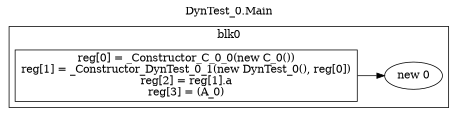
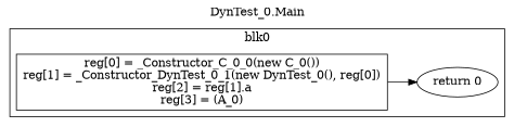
  digraph {
    label="DynTest_0.Main"
    labelloc=t
    rankdir=LR
    n1 [label="reg[0] = _Constructor_C_0_0(new C_0())\nreg[1] = _Constructor_DynTest_0_1(new DynTest_0(), reg[0])\nreg[2] = reg[1].a\nreg[3] = (A_0)\n" shape=box]
-   n2 [label="new 0"]
+   n2 [label="return 0"]
    subgraph cluster_1 {
      label=blk0
      n1
      n2
    }
    n1 -> n2
  }
